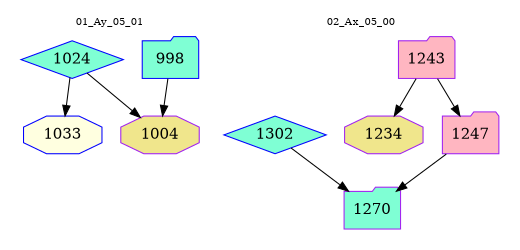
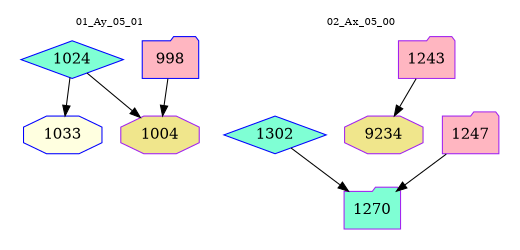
  digraph {
    node [color=purple fillcolor=lightpink shape=folder style=filled]
    edge [color=black]
-   n1 [color=blue fillcolor=aquamarine label=998]
+   n1 [color=blue label=998]
    n2 [fillcolor=khaki label=1004 shape=octagon]
    n3 [color=blue fillcolor=aquamarine label=1024 shape=diamond]
    n4 [color=blue fillcolor=lightyellow label=1033 shape=octagon]
    n5 [label=1243]
-   n6 [fillcolor=khaki label=1234 shape=octagon]
+   n6 [fillcolor=khaki label=9234 shape=octagon]
    n7 [label=1247]
    n8 [fillcolor=aquamarine label=1270]
    n9 [color=blue fillcolor=aquamarine label=1302 shape=diamond]
    subgraph cluster_1 {
      color=white
      fontsize=10
      label="01_Ay_05_01"
      n1
      n2
      n3
      n4
    }
    subgraph cluster_2 {
      color=white
      fontsize=10
      label="02_Ax_05_00"
      n5
      n6
      n7
      n8
      n9
    }
    n1 -> n2
    n3 -> n2
    n3 -> n4
    n5 -> n6
-   n5 -> n7
    n7 -> n8
    n9 -> n8
  }
